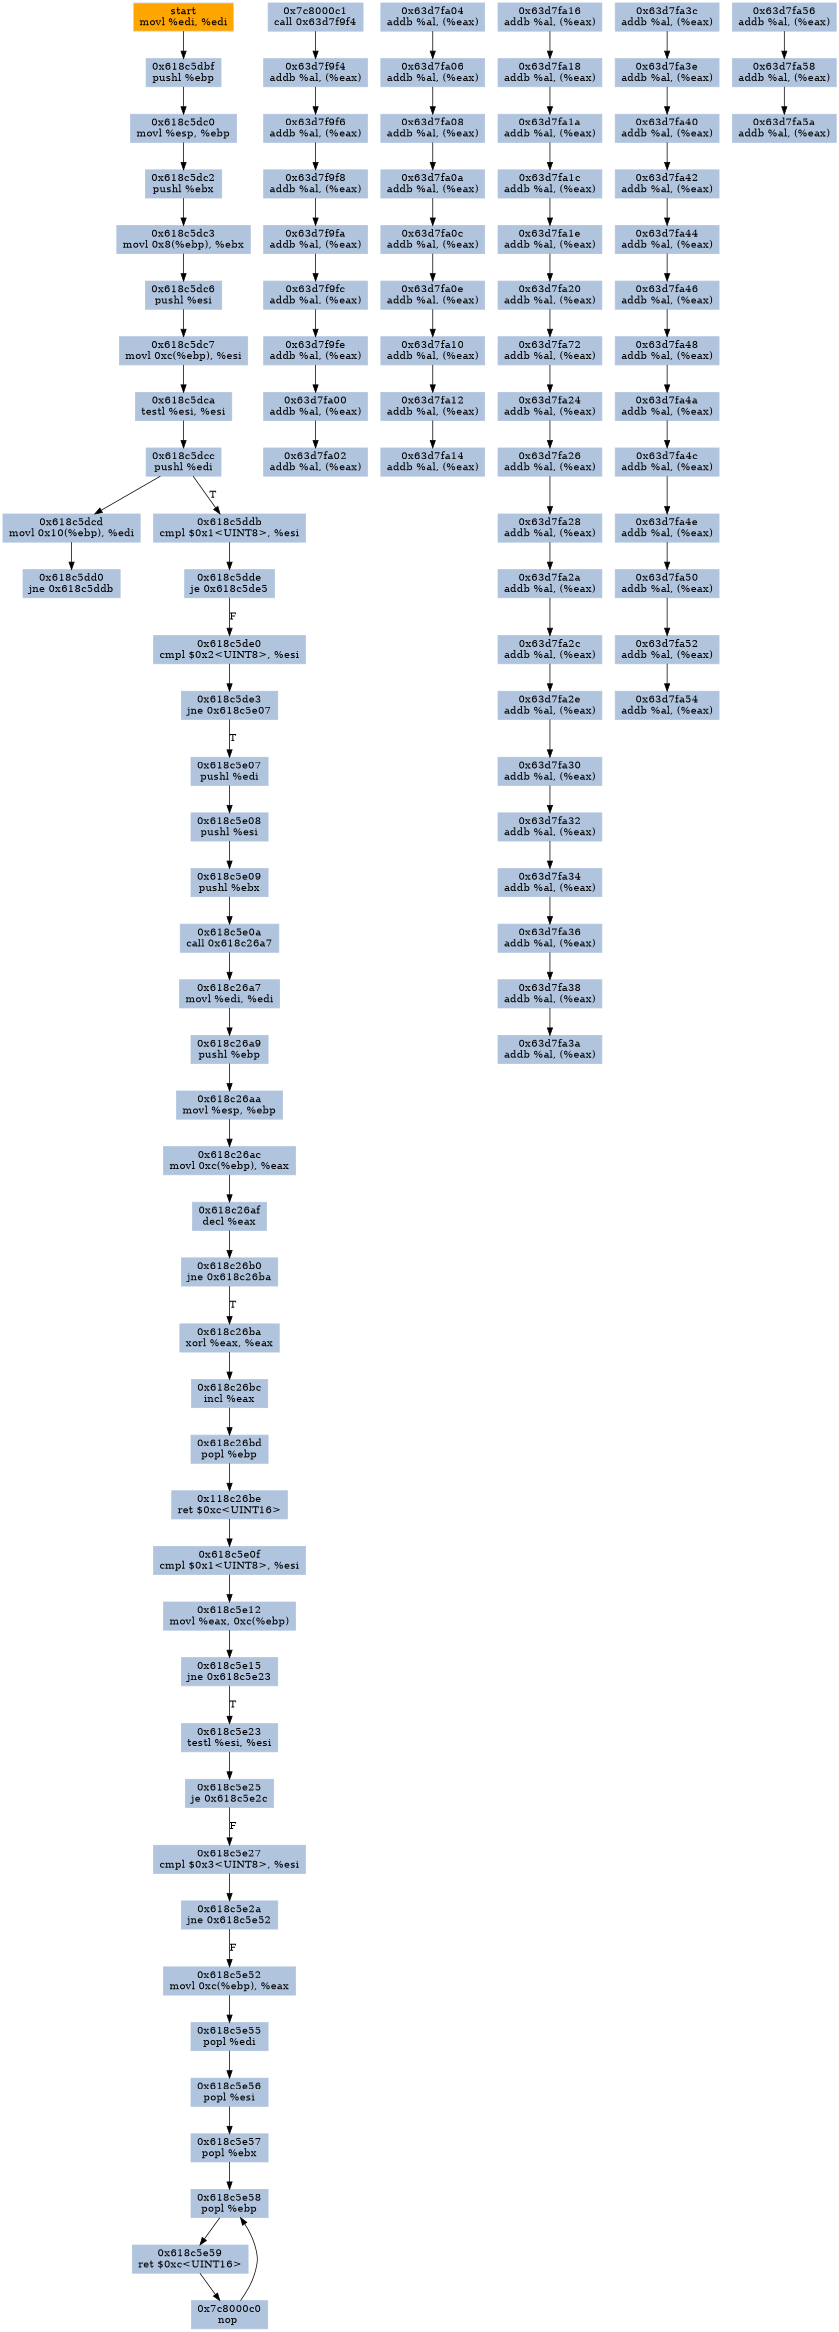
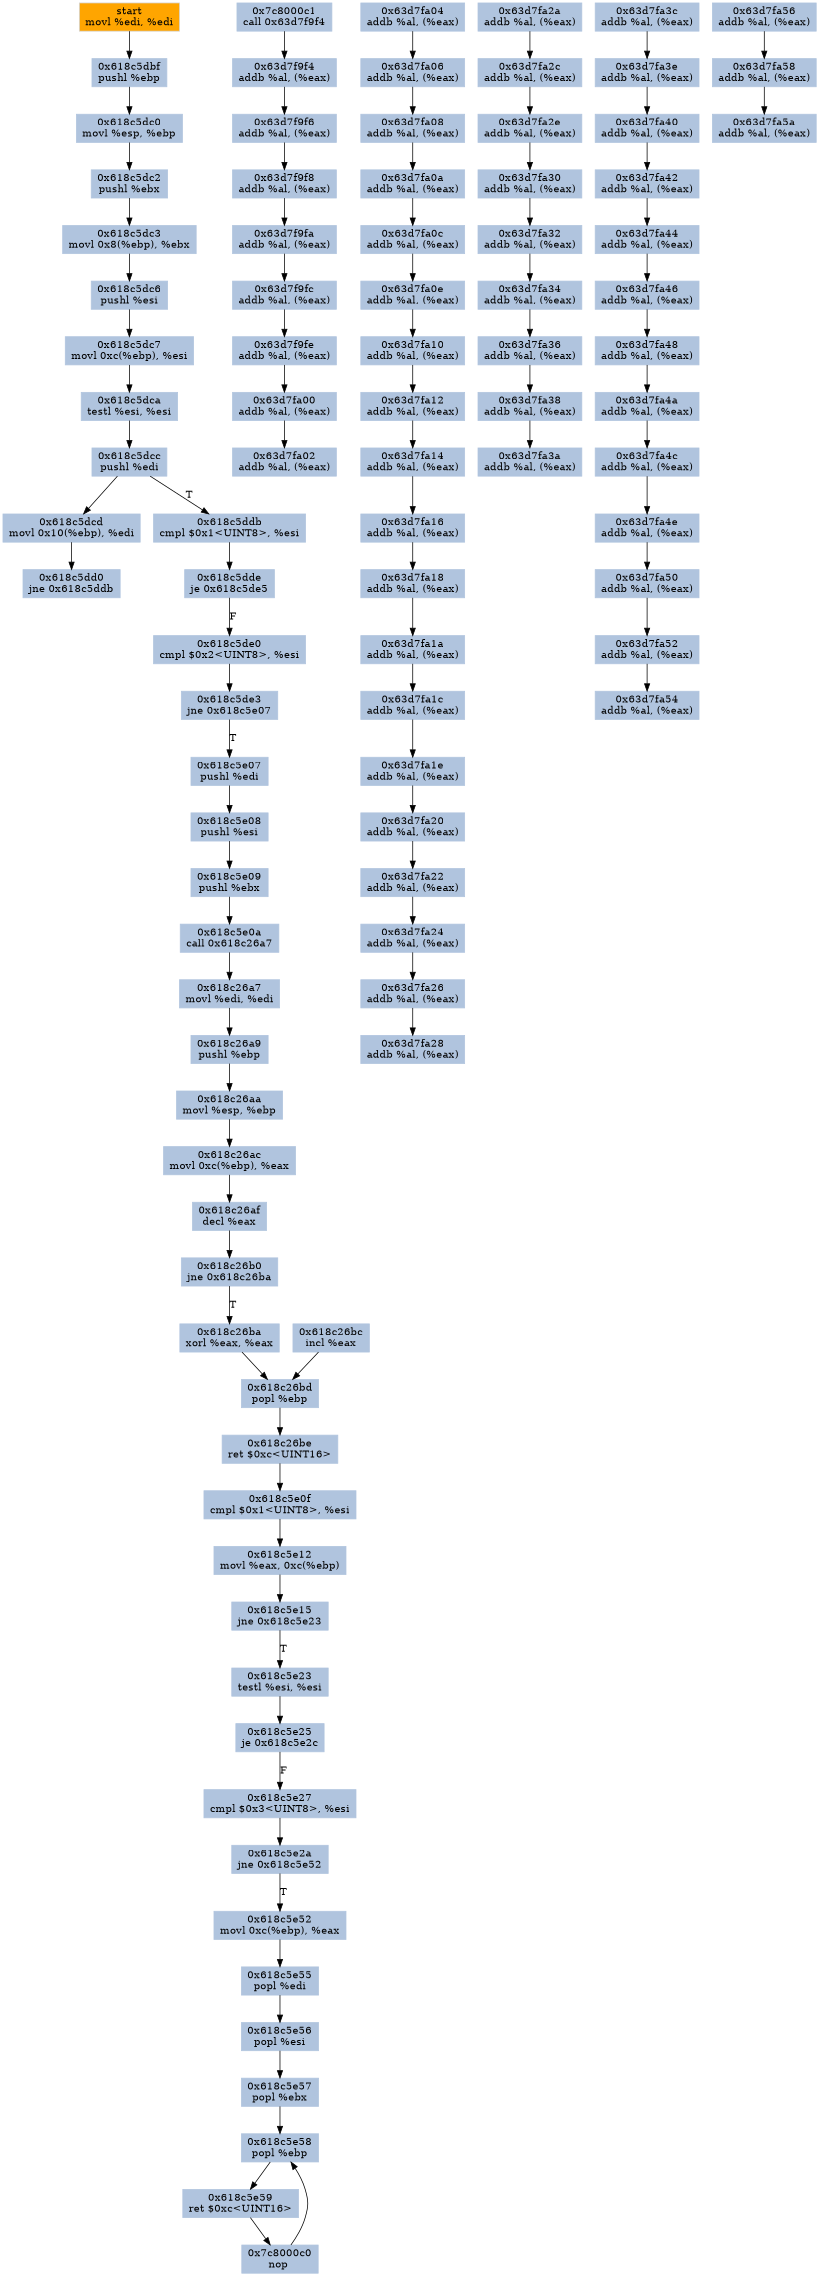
  digraph {
    node [color=lightsteelblue fillcolor=lightsteelblue shape=rectangle style=filled]
    edge [color="#000000"]
    n1 [color=lightgrey fillcolor=orange label="start\nmovl %edi, %edi"]
    n2 [label="0x618c5dbf\npushl %ebp"]
    n3 [label="0x618c5dc0\nmovl %esp, %ebp"]
    n4 [label="0x618c5dc2\npushl %ebx"]
    n5 [label="0x618c5dc3\nmovl 0x8(%ebp), %ebx"]
    n6 [label="0x618c5dc6\npushl %esi"]
    n7 [label="0x618c5dc7\nmovl 0xc(%ebp), %esi"]
    n8 [label="0x618c5dca\ntestl %esi, %esi"]
    n9 [label="0x618c5dcc\npushl %edi"]
    n10 [label="0x618c5dcd\nmovl 0x10(%ebp), %edi"]
    n11 [label="0x618c5ddb\ncmpl $0x1<UINT8>, %esi"]
    n12 [label="0x618c5dd0\njne 0x618c5ddb"]
    n13 [label="0x618c5dde\nje 0x618c5de5"]
    n14 [label="0x618c5de0\ncmpl $0x2<UINT8>, %esi"]
    n15 [label="0x618c5de3\njne 0x618c5e07"]
    n16 [label="0x618c5e07\npushl %edi"]
    n17 [label="0x618c5e08\npushl %esi"]
    n18 [label="0x618c5e09\npushl %ebx"]
    n19 [label="0x618c5e0a\ncall 0x618c26a7"]
    n20 [label="0x618c26a7\nmovl %edi, %edi"]
    n21 [label="0x618c26a9\npushl %ebp"]
    n22 [label="0x618c26aa\nmovl %esp, %ebp"]
    n23 [label="0x618c26ac\nmovl 0xc(%ebp), %eax"]
    n24 [label="0x618c26af\ndecl %eax"]
    n25 [label="0x618c26b0\njne 0x618c26ba"]
    n26 [label="0x618c26ba\nxorl %eax, %eax"]
    n27 [label="0x618c26bc\nincl %eax"]
    n28 [label="0x618c26bd\npopl %ebp"]
-   n29 [label="0x118c26be\nret $0xc<UINT16>"]
+   n29 [label="0x618c26be\nret $0xc<UINT16>"]
    n30 [label="0x618c5e0f\ncmpl $0x1<UINT8>, %esi"]
    n31 [label="0x618c5e12\nmovl %eax, 0xc(%ebp)"]
    n32 [label="0x618c5e15\njne 0x618c5e23"]
    n33 [label="0x618c5e23\ntestl %esi, %esi"]
    n34 [label="0x618c5e25\nje 0x618c5e2c"]
    n35 [label="0x618c5e27\ncmpl $0x3<UINT8>, %esi"]
    n36 [label="0x618c5e2a\njne 0x618c5e52"]
    n37 [label="0x618c5e52\nmovl 0xc(%ebp), %eax"]
    n38 [label="0x618c5e55\npopl %edi"]
    n39 [label="0x618c5e56\npopl %esi"]
    n40 [label="0x618c5e57\npopl %ebx"]
    n41 [label="0x618c5e58\npopl %ebp"]
    n42 [label="0x618c5e59\nret $0xc<UINT16>"]
    n43 [label="0x7c8000c0\nnop "]
    n44 [label="0x7c8000c1\ncall 0x63d7f9f4"]
    n45 [label="0x63d7f9f4\naddb %al, (%eax)"]
    n46 [label="0x63d7f9f6\naddb %al, (%eax)"]
    n47 [label="0x63d7f9f8\naddb %al, (%eax)"]
    n48 [label="0x63d7f9fa\naddb %al, (%eax)"]
    n49 [label="0x63d7f9fc\naddb %al, (%eax)"]
    n50 [label="0x63d7f9fe\naddb %al, (%eax)"]
    n51 [label="0x63d7fa00\naddb %al, (%eax)"]
    n52 [label="0x63d7fa02\naddb %al, (%eax)"]
    n53 [label="0x63d7fa04\naddb %al, (%eax)"]
    n54 [label="0x63d7fa06\naddb %al, (%eax)"]
    n55 [label="0x63d7fa08\naddb %al, (%eax)"]
    n56 [label="0x63d7fa0a\naddb %al, (%eax)"]
    n57 [label="0x63d7fa0c\naddb %al, (%eax)"]
    n58 [label="0x63d7fa0e\naddb %al, (%eax)"]
    n59 [label="0x63d7fa10\naddb %al, (%eax)"]
    n60 [label="0x63d7fa12\naddb %al, (%eax)"]
    n61 [label="0x63d7fa14\naddb %al, (%eax)"]
    n62 [label="0x63d7fa16\naddb %al, (%eax)"]
    n63 [label="0x63d7fa18\naddb %al, (%eax)"]
    n64 [label="0x63d7fa1a\naddb %al, (%eax)"]
    n65 [label="0x63d7fa1c\naddb %al, (%eax)"]
    n66 [label="0x63d7fa1e\naddb %al, (%eax)"]
    n67 [label="0x63d7fa20\naddb %al, (%eax)"]
-   n68 [label="0x63d7fa72\naddb %al, (%eax)"]
+   n68 [label="0x63d7fa22\naddb %al, (%eax)"]
    n69 [label="0x63d7fa24\naddb %al, (%eax)"]
    n70 [label="0x63d7fa26\naddb %al, (%eax)"]
    n71 [label="0x63d7fa28\naddb %al, (%eax)"]
    n72 [label="0x63d7fa2a\naddb %al, (%eax)"]
    n73 [label="0x63d7fa2c\naddb %al, (%eax)"]
    n74 [label="0x63d7fa2e\naddb %al, (%eax)"]
    n75 [label="0x63d7fa30\naddb %al, (%eax)"]
    n76 [label="0x63d7fa32\naddb %al, (%eax)"]
    n77 [label="0x63d7fa34\naddb %al, (%eax)"]
    n78 [label="0x63d7fa36\naddb %al, (%eax)"]
    n79 [label="0x63d7fa38\naddb %al, (%eax)"]
    n80 [label="0x63d7fa3a\naddb %al, (%eax)"]
    n81 [label="0x63d7fa3c\naddb %al, (%eax)"]
    n82 [label="0x63d7fa3e\naddb %al, (%eax)"]
    n83 [label="0x63d7fa40\naddb %al, (%eax)"]
    n84 [label="0x63d7fa42\naddb %al, (%eax)"]
    n85 [label="0x63d7fa44\naddb %al, (%eax)"]
    n86 [label="0x63d7fa46\naddb %al, (%eax)"]
    n87 [label="0x63d7fa48\naddb %al, (%eax)"]
    n88 [label="0x63d7fa4a\naddb %al, (%eax)"]
    n89 [label="0x63d7fa4c\naddb %al, (%eax)"]
    n90 [label="0x63d7fa4e\naddb %al, (%eax)"]
    n91 [label="0x63d7fa50\naddb %al, (%eax)"]
    n92 [label="0x63d7fa52\naddb %al, (%eax)"]
    n93 [label="0x63d7fa54\naddb %al, (%eax)"]
    n94 [label="0x63d7fa56\naddb %al, (%eax)"]
    n95 [label="0x63d7fa58\naddb %al, (%eax)"]
    n96 [label="0x63d7fa5a\naddb %al, (%eax)"]
    n1 -> n2
    n2 -> n3
    n3 -> n4
    n4 -> n5
    n5 -> n6
    n6 -> n7
    n7 -> n8
    n8 -> n9
    n9 -> n10
    n9 -> n11 [label=T]
    n10 -> n12
    n11 -> n13
    n13 -> n14 [label=F]
    n14 -> n15
    n15 -> n16 [label=T]
    n16 -> n17
    n17 -> n18
    n18 -> n19
    n19 -> n20
    n20 -> n21
    n21 -> n22
    n22 -> n23
    n23 -> n24
    n24 -> n25
    n25 -> n26 [label=T]
-   n26 -> n27
+   n26 -> n28
    n27 -> n28
    n28 -> n29
    n29 -> n30
    n30 -> n31
    n31 -> n32
    n32 -> n33 [label=T]
    n33 -> n34
    n34 -> n35 [label=F]
    n35 -> n36
-   n36 -> n37 [label=F]
+   n36 -> n37 [label=T]
    n37 -> n38
    n38 -> n39
    n39 -> n40
    n40 -> n41
    n41 -> n42
    n42 -> n43
    n43 -> n41
    n44 -> n45
    n45 -> n46
    n46 -> n47
    n47 -> n48
    n48 -> n49
    n49 -> n50
    n50 -> n51
    n51 -> n52
    n53 -> n54
    n54 -> n55
    n55 -> n56
    n56 -> n57
    n57 -> n58
    n58 -> n59
    n59 -> n60
    n60 -> n61
+   n61 -> n62
    n62 -> n63
    n63 -> n64
    n64 -> n65
    n65 -> n66
    n66 -> n67
    n67 -> n68
    n68 -> n69
    n69 -> n70
    n70 -> n71
-   n71 -> n72
    n72 -> n73
    n73 -> n74
    n74 -> n75
    n75 -> n76
    n76 -> n77
    n77 -> n78
    n78 -> n79
    n79 -> n80
    n81 -> n82
    n82 -> n83
    n83 -> n84
    n84 -> n85
    n85 -> n86
    n86 -> n87
    n87 -> n88
    n88 -> n89
    n89 -> n90
    n90 -> n91
    n91 -> n92
    n92 -> n93
    n94 -> n95
    n95 -> n96
  }
